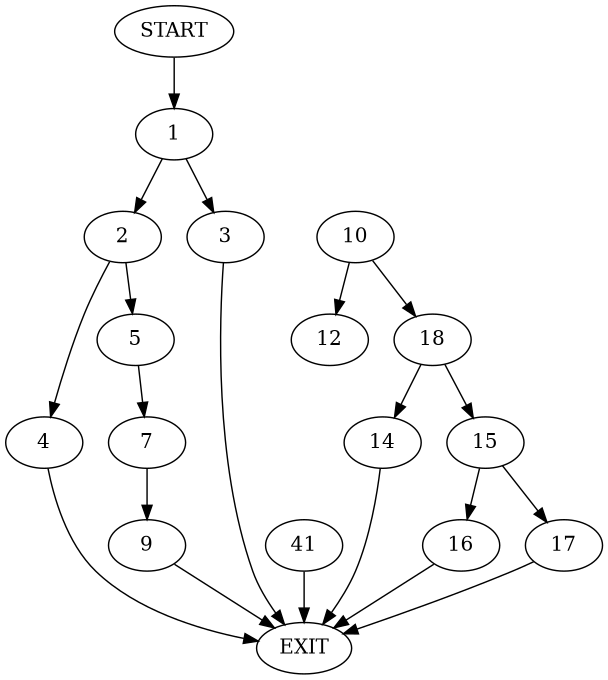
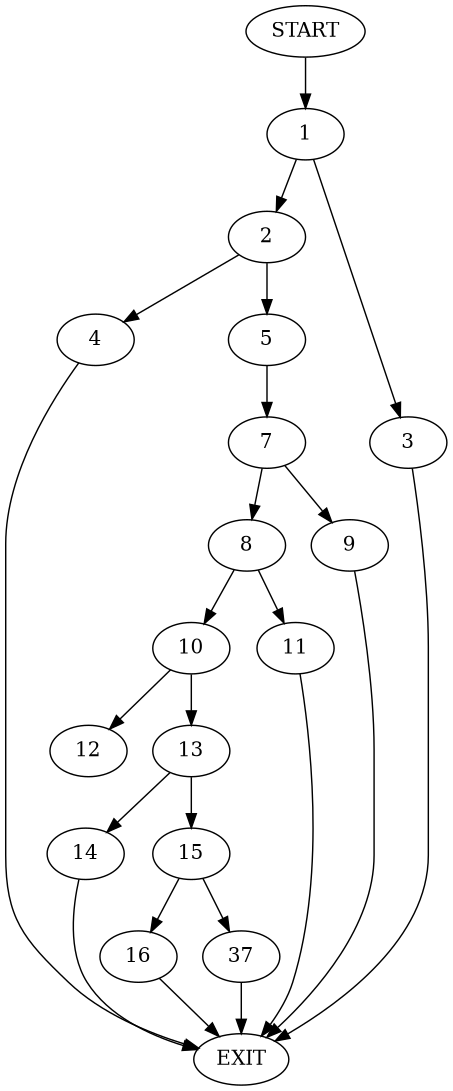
  digraph {
    n1 [label=START]
    1
    2
    3
    n5 [label=EXIT]
    4
    5
    7
+   8
    9
    10
-   11 [label=41]
+   11
    12
-   13 [label=18]
+   13
    14
    15
    16
-   17
+   17 [label=37]
    n1 -> 1
    1 -> 2
    1 -> 3
    2 -> 4
    2 -> 5
    3 -> n5
    4 -> n5
    5 -> 7
+   7 -> 8
    7 -> 9
+   8 -> 10
+   8 -> 11
    9 -> n5
    10 -> 12
    10 -> 13
    11 -> n5
    13 -> 14
    13 -> 15
    14 -> n5
    15 -> 16
    15 -> 17
    16 -> n5
    17 -> n5
  }
